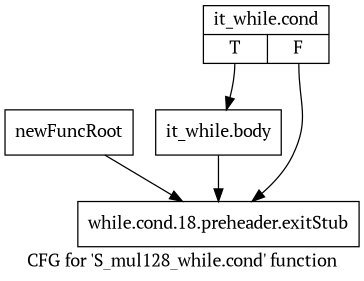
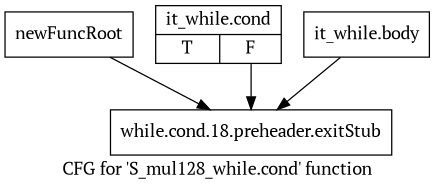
  digraph {
    fontname="PT Serif"
    label="CFG for 'S_mul128_while.cond' function"
    node [fontname="PT Serif" shape=record]
    edge [fontname="PT Serif"]
    n1 [label="{newFuncRoot}"]
    n2 [label="{while.cond.18.preheader.exitStub}"]
    n3 [label="{it_while.cond|{<s0>T|<s1>F}}"]
    n4 [label="{it_while.body}"]
    n1 -> n2
    n3 -> n2 [tailport=s1]
-   n3 -> n4 [tailport=s0]
    n4 -> n2
  }
